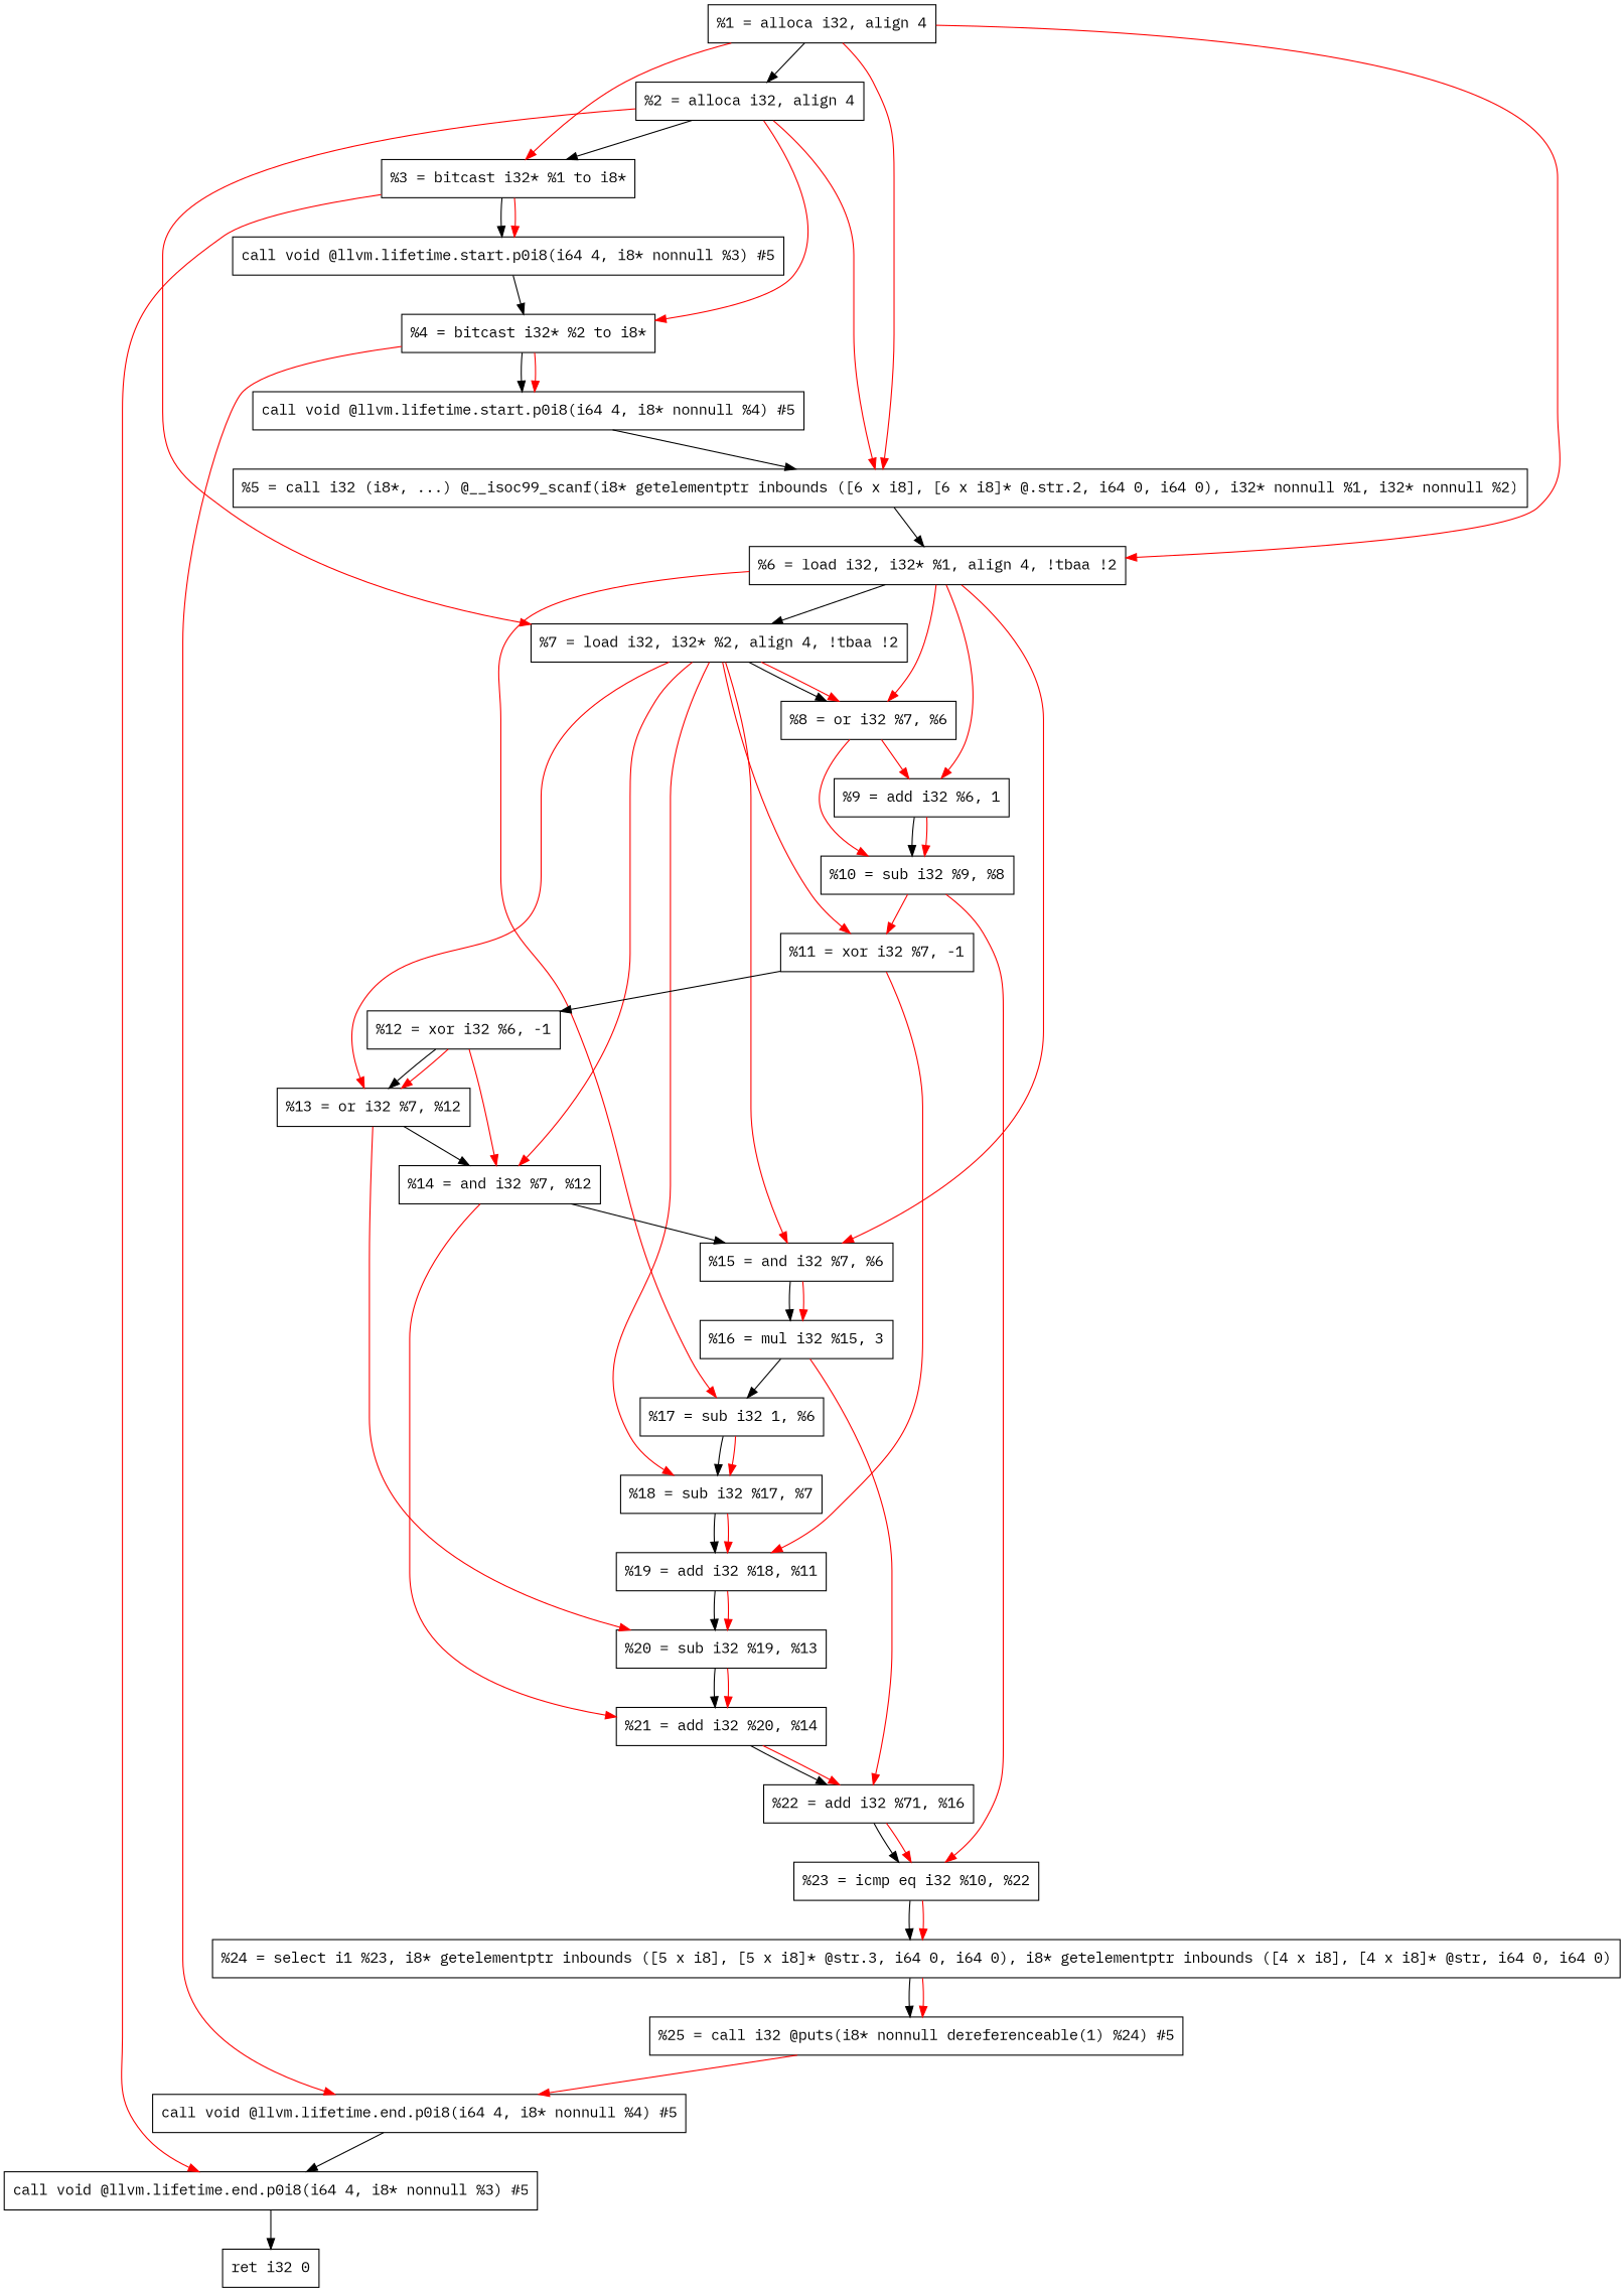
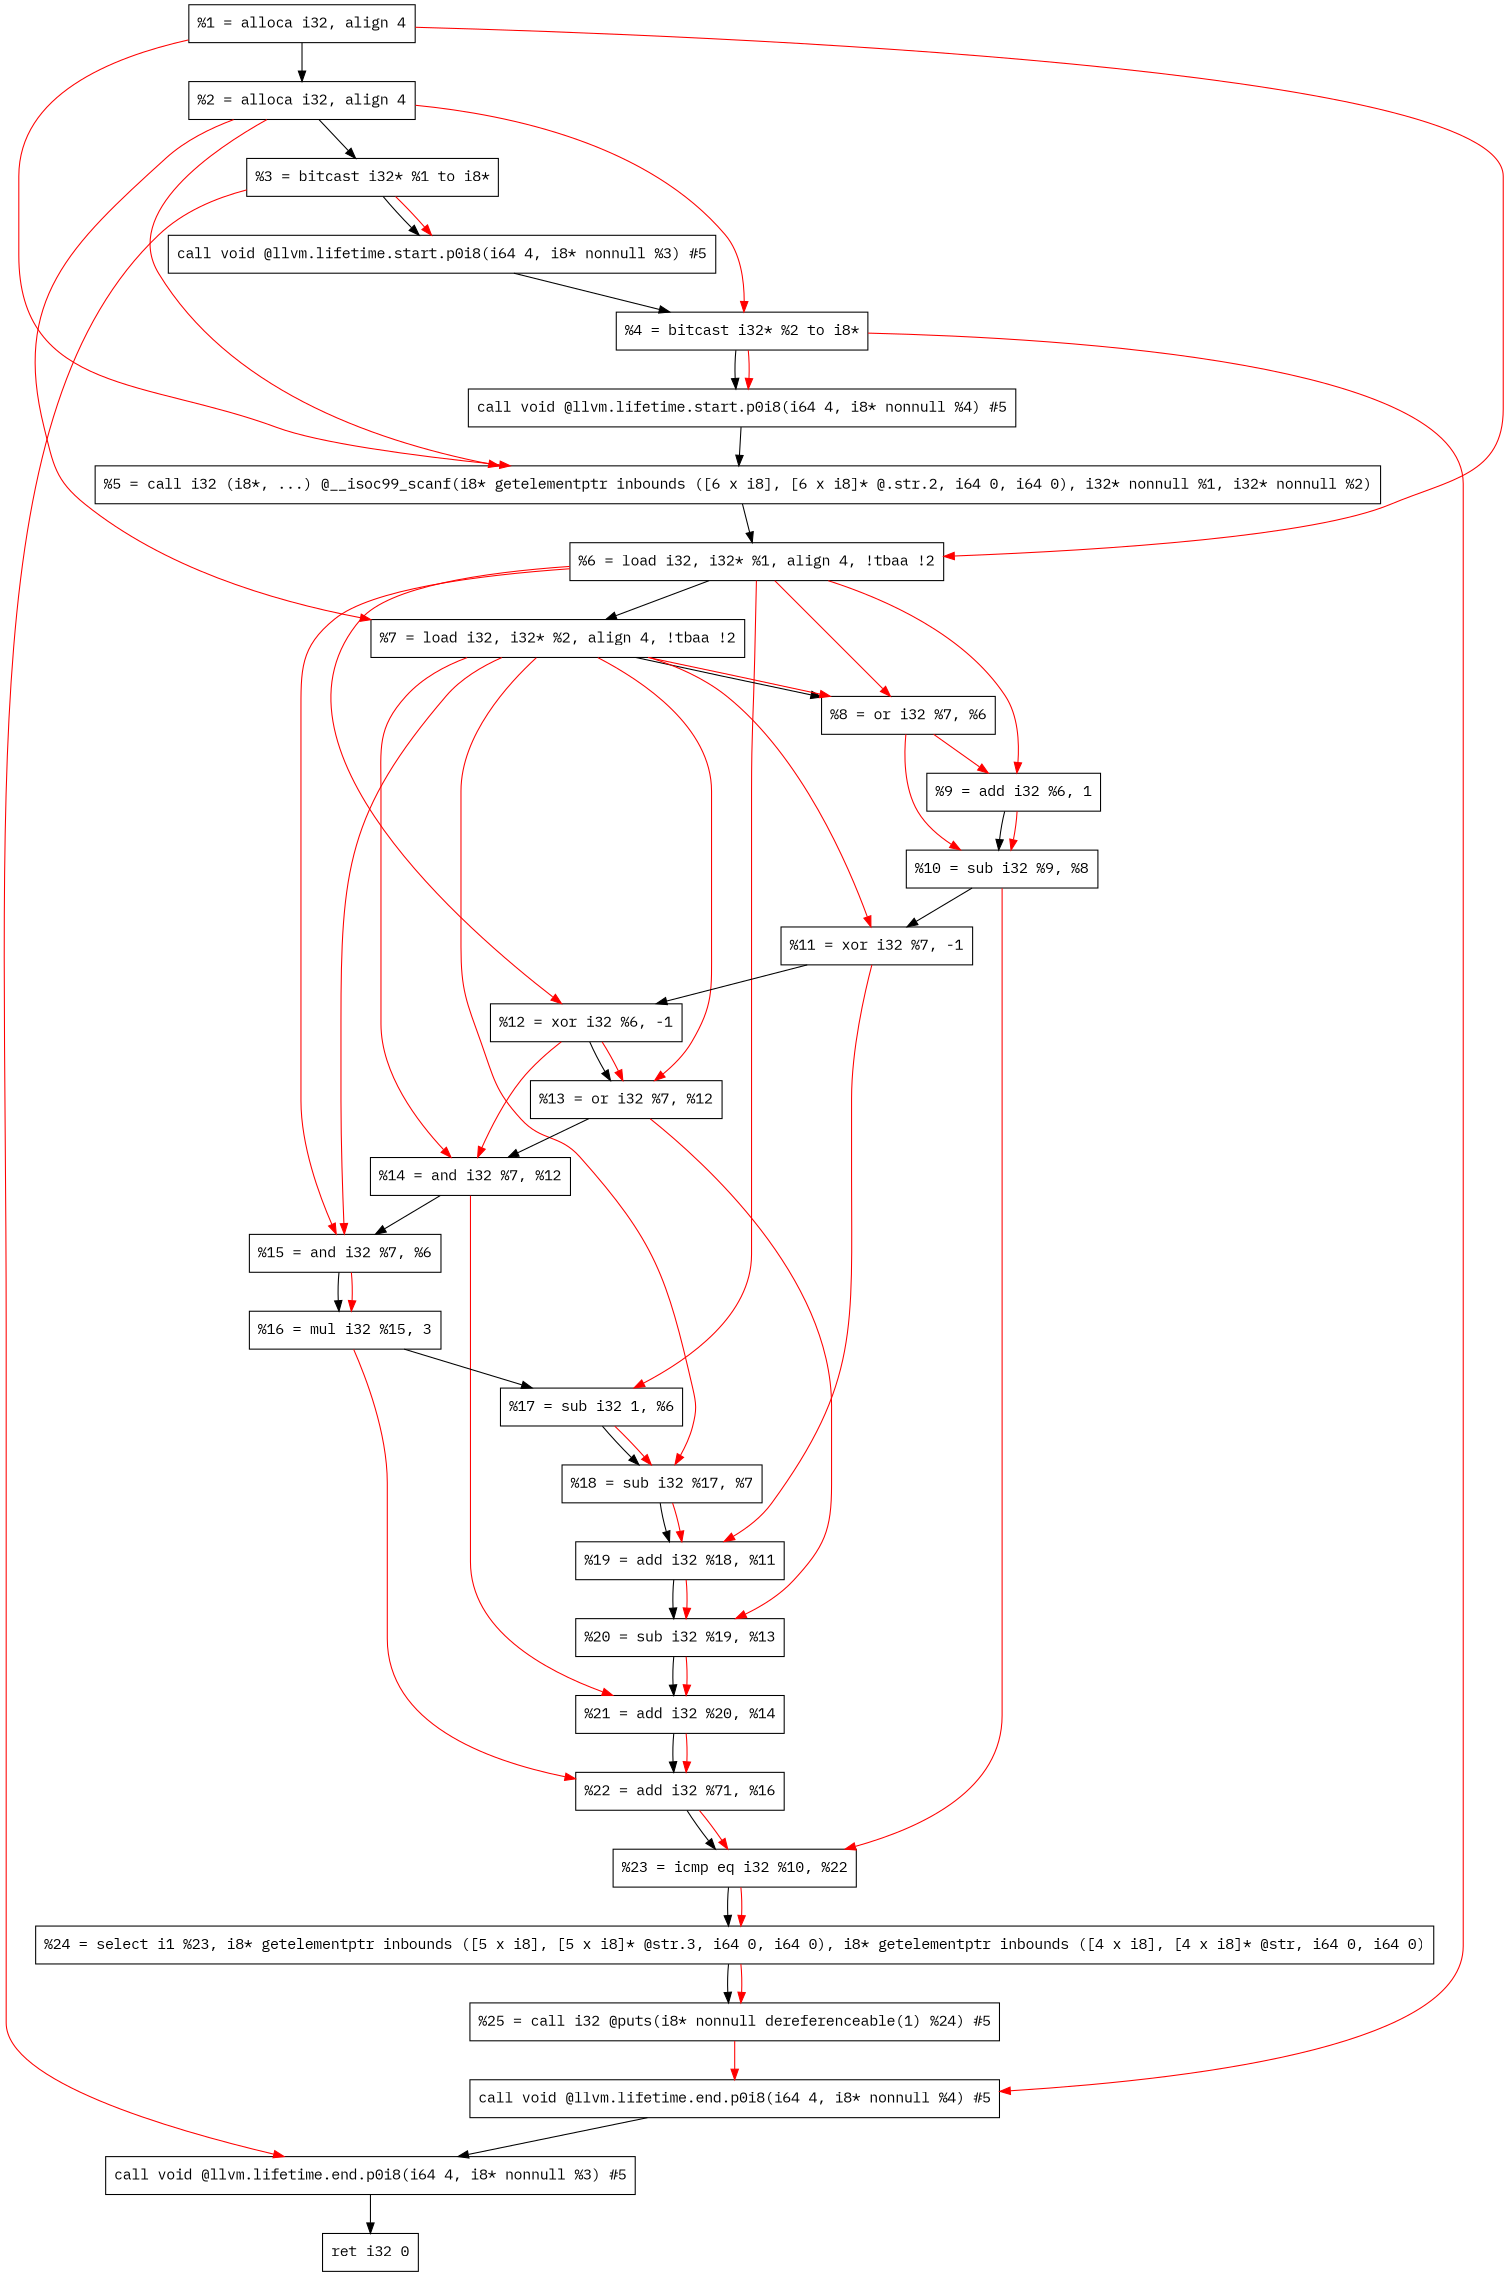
  digraph {
    fontname="IBM Plex Mono"
    node [fontname="IBM Plex Mono" shape=record]
    edge [fontname="IBM Plex Mono" color=red]
    n1 [label="  %1 = alloca i32, align 4"]
    n2 [label="  %2 = alloca i32, align 4"]
    n3 [label="  %3 = bitcast i32* %1 to i8*"]
    n4 [label="  %5 = call i32 (i8*, ...) @__isoc99_scanf(i8* getelementptr inbounds ([6 x i8], [6 x i8]* @.str.2, i64 0, i64 0), i32* nonnull %1, i32* nonnull %2)"]
    n5 [label="  %6 = load i32, i32* %1, align 4, !tbaa !2"]
    n6 [label="  %4 = bitcast i32* %2 to i8*"]
    n7 [label="  %7 = load i32, i32* %2, align 4, !tbaa !2"]
    n8 [label="  call void @llvm.lifetime.start.p0i8(i64 4, i8* nonnull %3) #5"]
    n9 [label="  call void @llvm.lifetime.end.p0i8(i64 4, i8* nonnull %3) #5"]
    n10 [label="  %8 = or i32 %7, %6"]
    n11 [label="  %9 = add i32 %6, 1"]
    n12 [label="  %12 = xor i32 %6, -1"]
    n13 [label="  %15 = and i32 %7, %6"]
    n14 [label="  %17 = sub i32 1, %6"]
    n15 [label="  call void @llvm.lifetime.start.p0i8(i64 4, i8* nonnull %4) #5"]
    n16 [label="  call void @llvm.lifetime.end.p0i8(i64 4, i8* nonnull %4) #5"]
    n17 [label="  %11 = xor i32 %7, -1"]
    n18 [label="  %13 = or i32 %7, %12"]
    n19 [label="  %14 = and i32 %7, %12"]
    n20 [label="  %18 = sub i32 %17, %7"]
    n21 [label="  ret i32 0"]
    n22 [label="  %10 = sub i32 %9, %8"]
    n23 [label="  %16 = mul i32 %15, 3"]
    n24 [label="  %19 = add i32 %18, %11"]
    n25 [label="  %20 = sub i32 %19, %13"]
    n26 [label="  %21 = add i32 %20, %14"]
    n27 [label="  %23 = icmp eq i32 %10, %22"]
    n28 [label="  %24 = select i1 %23, i8* getelementptr inbounds ([5 x i8], [5 x i8]* @str.3, i64 0, i64 0), i8* getelementptr inbounds ([4 x i8], [4 x i8]* @str, i64 0, i64 0)"]
    n29 [label="%22 = add i32 %71, %16"]
    n30 [label="  %25 = call i32 @puts(i8* nonnull dereferenceable(1) %24) #5"]
    n1 -> n2 [color=""]
-   n1 -> n3
    n1 -> n4
    n1 -> n5
    n2 -> n3 [color=""]
    n2 -> n4
    n2 -> n6
    n2 -> n7
    n3 -> n8 [color=""]
    n3 -> n8
    n3 -> n9
    n4 -> n5 [color=""]
    n5 -> n7 [color=""]
    n5 -> n10
    n5 -> n11
+   n5 -> n12
    n5 -> n13
    n5 -> n14
    n6 -> n15 [color=""]
    n6 -> n15
    n6 -> n16
    n7 -> n10 [color=""]
    n7 -> n10
    n7 -> n13
    n7 -> n17
    n7 -> n18
    n7 -> n19
    n7 -> n20
    n8 -> n6 [color=""]
    n9 -> n21 [color=""]
    n10 -> n11
    n10 -> n22
    n11 -> n22 [color=""]
    n11 -> n22
    n12 -> n18 [color=""]
    n12 -> n18
    n12 -> n19
    n13 -> n23 [color=""]
    n13 -> n23
    n14 -> n20 [color=""]
    n14 -> n20
    n15 -> n4 [color=""]
    n16 -> n9 [color=""]
    n17 -> n12 [color=""]
    n17 -> n24
    n18 -> n19 [color=""]
    n18 -> n25
    n19 -> n13 [color=""]
    n19 -> n26
    n20 -> n24 [color=""]
    n20 -> n24
-   n22 -> n17
+   n22 -> n17 [color=""]
    n22 -> n27
    n23 -> n14 [color=""]
    n23 -> n29
    n24 -> n25 [color=""]
    n24 -> n25
    n25 -> n26 [color=""]
    n25 -> n26
    n26 -> n29 [color=""]
    n26 -> n29
    n27 -> n28 [color=""]
    n27 -> n28
    n28 -> n30 [color=""]
    n28 -> n30
    n29 -> n27 [color=""]
    n29 -> n27
    n30 -> n16
  }
